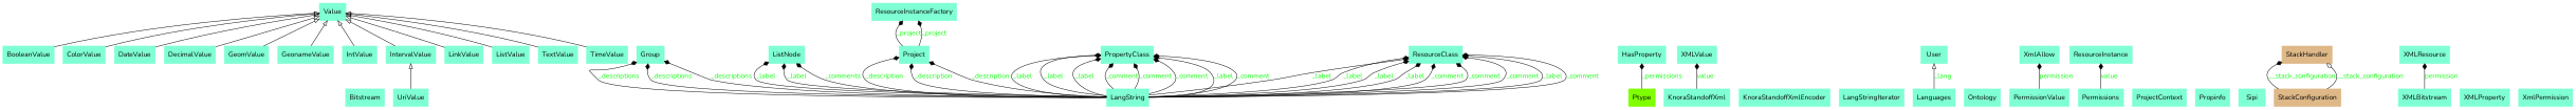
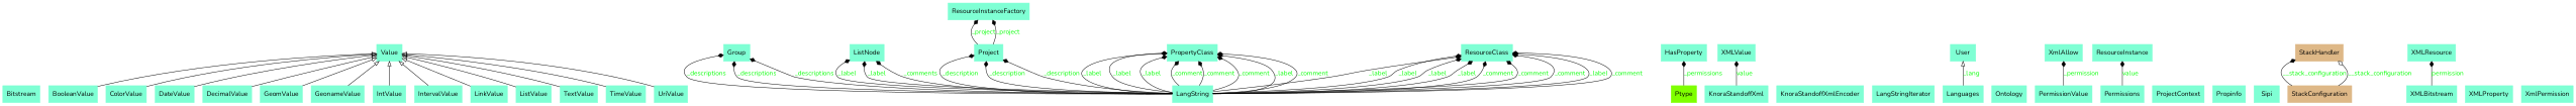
  digraph {
    fontname=Nunito
    rankdir=BT
    node [color=aquamarine fontcolor=black fontname=Nunito shape=record style=filled]
    edge [arrowhead=diamond arrowtail=none fontname=Nunito fontcolor=green style=solid]
    n1 [label=<Bitstream>]
    n2 [label=<BooleanValue>]
    n3 [label=<Value>]
    n4 [label=<ColorValue>]
    n5 [label=<DateValue>]
    n6 [label=<DecimalValue>]
    n7 [label=<GeomValue>]
    n8 [label=<GeonameValue>]
    n9 [label=<Group>]
    n10 [label=<HasProperty>]
    n11 [label=<IntValue>]
    n12 [label=<IntervalValue>]
    n13 [label=<KnoraStandoffXml>]
    n14 [label=<XMLValue>]
    n15 [label=<KnoraStandoffXmlEncoder>]
    n16 [label=<LangString>]
    n17 [label=<ListNode>]
    n18 [label=<Project>]
    n19 [label=<PropertyClass>]
    n20 [label=<ResourceClass>]
    n21 [label=<ResourceInstanceFactory>]
    n22 [label=<LangStringIterator>]
    n23 [label=<Languages>]
    n24 [label=<User>]
    n25 [label=<LinkValue>]
    n26 [label=<ListValue>]
    n27 [label=<Ontology>]
    n28 [label=<PermissionValue>]
    n29 [label=<XmlAllow>]
    n30 [label=<Permissions>]
    n31 [label=<ResourceInstance>]
    n32 [label=<ProjectContext>]
    n33 [label=<Propinfo>]
    n34 [color=chartreuse label=<Ptype>]
    n35 [label=<Sipi>]
    n36 [color=burlywood label=<StackConfiguration>]
    n37 [color=burlywood label=<StackHandler>]
    n38 [label=<TextValue>]
    n39 [label=<TimeValue>]
    n40 [label=<UriValue>]
    n41 [label=<XMLBitstream>]
    n42 [label=<XMLResource>]
    n43 [label=<XMLProperty>]
    n44 [label=<XmlPermission>]
    n2 -> n3 [arrowhead=empty fontcolor="" style=""]
    n4 -> n3 [arrowhead=empty fontcolor="" style=""]
    n5 -> n3 [arrowhead=empty fontcolor="" style=""]
    n6 -> n3 [arrowhead=empty fontcolor="" style=""]
    n7 -> n3 [arrowhead=empty fontcolor="" style=""]
    n8 -> n3 [arrowhead=empty fontcolor="" style=""]
    n11 -> n3 [arrowhead=empty fontcolor="" style=""]
    n12 -> n3 [arrowhead=empty fontcolor="" style=""]
    n13 -> n14 [label=value]
    n16 -> n9 [label=_descriptions]
    n16 -> n9 [label=_descriptions]
    n16 -> n9 [label=_descriptions]
    n16 -> n17 [label=_label]
    n16 -> n17 [label=_label]
    n16 -> n17 [label=_comments]
    n16 -> n18 [label=_description]
    n16 -> n18 [label=_description]
    n16 -> n18 [label=_description]
    n16 -> n19 [label=_label]
    n16 -> n19 [label=_label]
    n16 -> n19 [label=_label]
    n16 -> n19 [label=_comment]
    n16 -> n19 [label=_comment]
    n16 -> n19 [label=_comment]
    n16 -> n19 [label=_label]
    n16 -> n19 [label=_comment]
    n16 -> n20 [label=_label]
    n16 -> n20 [label=_label]
    n16 -> n20 [label=_label]
    n16 -> n20 [label=_label]
    n16 -> n20 [label=_comment]
    n16 -> n20 [label=_comment]
    n16 -> n20 [label=_comment]
    n16 -> n20 [label=_label]
    n16 -> n20 [label=_comment]
    n18 -> n21 [label=_project]
    n18 -> n21 [label=_project]
    n23 -> n24 [arrowhead=empty label=_lang]
    n25 -> n3 [arrowhead=empty fontcolor="" style=""]
    n26 -> n3 [arrowhead=empty fontcolor="" style=""]
-   n28 -> n29 [label=permission]
+   n28 -> n29 [label=_permission]
    n30 -> n31 [label=value]
    n34 -> n10 [label=_permissions]
    n36 -> n37 [label=__stack_configuration]
    n36 -> n37 [arrowhead=odiamond label=__stack_configuration]
    n38 -> n3 [arrowhead=empty fontcolor="" style=""]
    n39 -> n3 [arrowhead=empty fontcolor="" style=""]
-   n40 -> n12 [arrowhead=empty fontcolor="" style=""]
+   n40 -> n3 [arrowhead=empty fontcolor="" style=""]
    n41 -> n42 [label=permission]
  }
